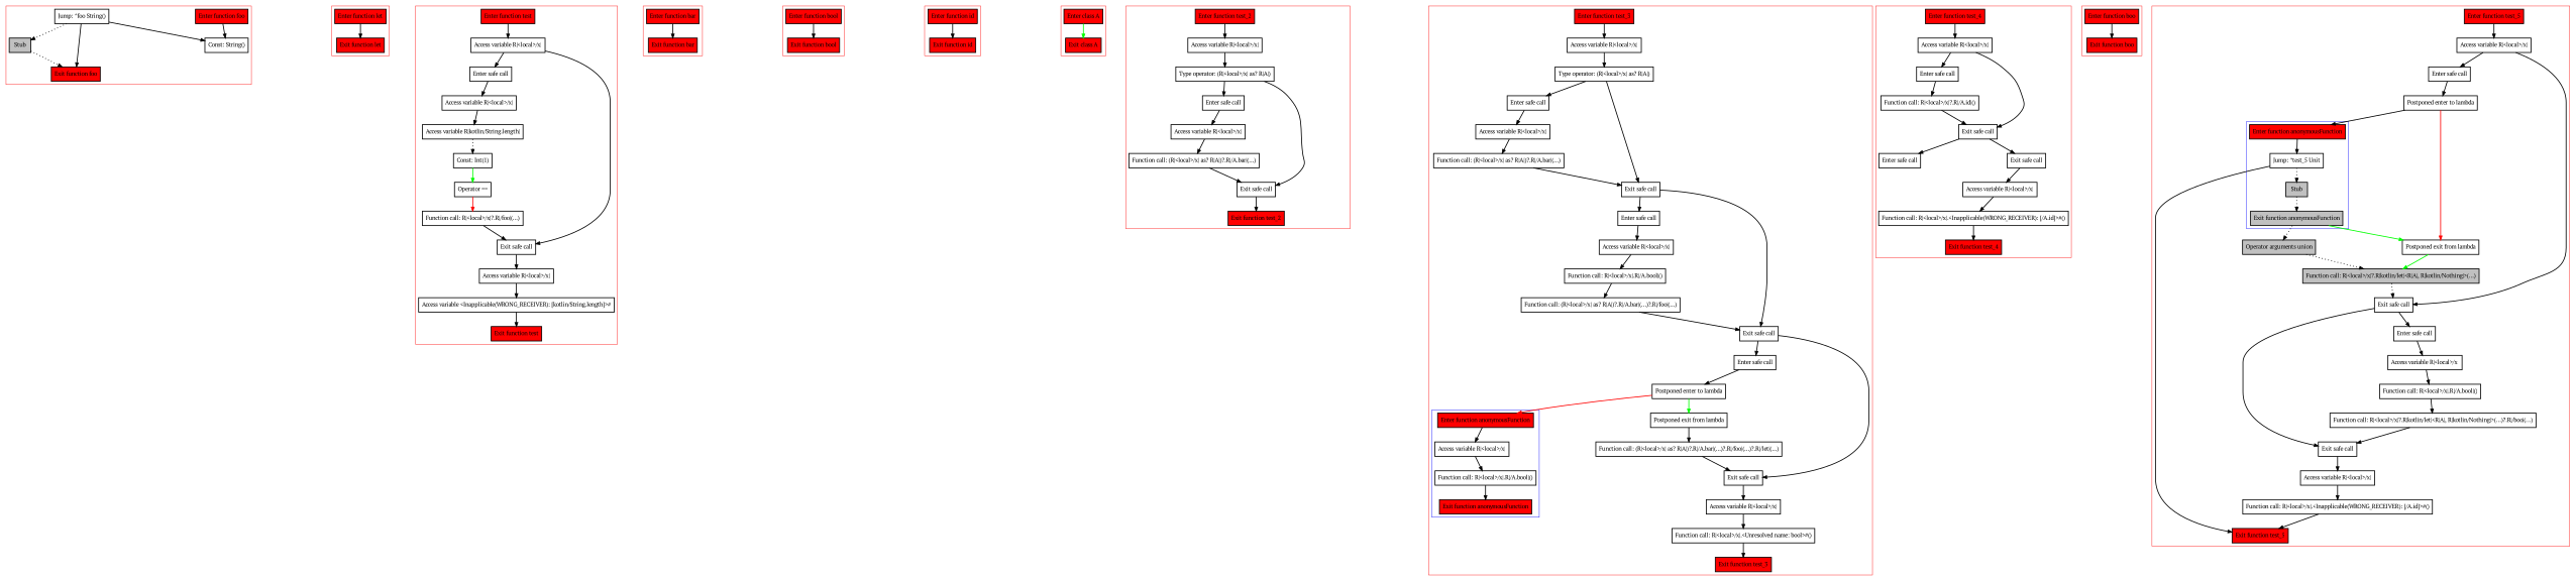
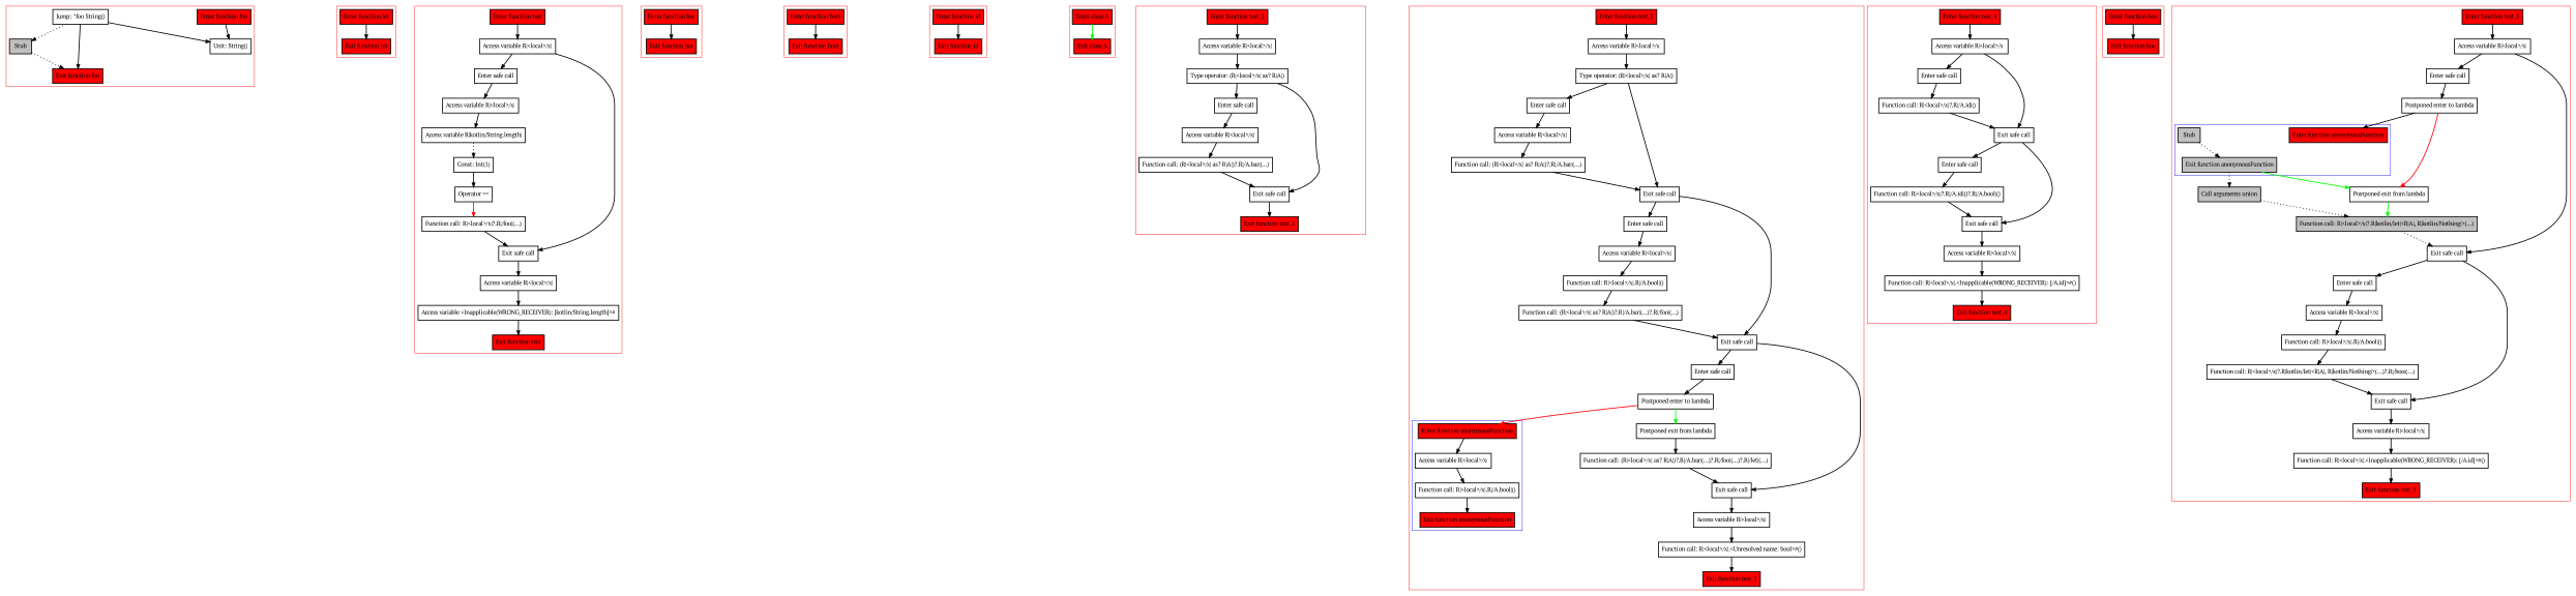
  digraph {
    fontname="PT Serif"
    nodesep=3
    node [fontname="PT Serif" penwidth=2 shape=box]
    edge [fontname="PT Serif" penwidth=2]
    n1 [fillcolor=red label="Enter function foo" style=filled]
-   n2 [label="Const: String()"]
+   n2 [label="Unit: String()"]
    n3 [label="Jump: ^foo String()"]
    n4 [fillcolor=gray label=Stub style=filled]
    n5 [fillcolor=red label="Exit function foo" style=filled]
    n6 [fillcolor=red label="Enter function let" style=filled]
    n7 [fillcolor=red label="Exit function let" style=filled]
    n8 [fillcolor=red label="Enter function test" style=filled]
    n9 [label="Access variable R|<local>/x|"]
    n10 [label="Enter safe call"]
    n11 [label="Access variable R|<local>/x|"]
    n12 [label="Access variable R|kotlin/String.length|"]
    n13 [label="Const: Int(1)"]
    n14 [label="Operator =="]
    n15 [label="Function call: R|<local>/x|?.R|/foo|(...)"]
    n16 [label="Exit safe call"]
    n17 [label="Access variable R|<local>/x|"]
    n18 [label="Access variable <Inapplicable(WRONG_RECEIVER): [kotlin/String.length]>#"]
    n19 [fillcolor=red label="Exit function test" style=filled]
    n20 [fillcolor=red label="Enter function bar" style=filled]
    n21 [fillcolor=red label="Exit function bar" style=filled]
    n22 [fillcolor=red label="Enter function bool" style=filled]
    n23 [fillcolor=red label="Exit function bool" style=filled]
    n24 [fillcolor=red label="Enter function id" style=filled]
    n25 [fillcolor=red label="Exit function id" style=filled]
    n26 [fillcolor=red label="Enter class A" style=filled]
    n27 [fillcolor=red label="Exit class A" style=filled]
    n28 [fillcolor=red label="Enter function test_2" style=filled]
    n29 [label="Access variable R|<local>/x|"]
    n30 [label="Type operator: (R|<local>/x| as? R|A|)"]
    n31 [label="Enter safe call"]
    n32 [label="Access variable R|<local>/x|"]
    n33 [label="Function call: (R|<local>/x| as? R|A|)?.R|/A.bar|(...)"]
    n34 [label="Exit safe call"]
    n35 [fillcolor=red label="Exit function test_2" style=filled]
    n36 [fillcolor=red label="Enter function anonymousFunction" style=filled]
    n37 [label="Access variable R|<local>/x|"]
    n38 [label="Function call: R|<local>/x|.R|/A.bool|()"]
    n39 [fillcolor=red label="Exit function anonymousFunction" style=filled]
    n40 [fillcolor=red label="Enter function test_3" style=filled]
    n41 [label="Access variable R|<local>/x|"]
    n42 [label="Type operator: (R|<local>/x| as? R|A|)"]
    n43 [label="Enter safe call"]
    n44 [label="Access variable R|<local>/x|"]
    n45 [label="Function call: (R|<local>/x| as? R|A|)?.R|/A.bar|(...)"]
    n46 [label="Exit safe call"]
    n47 [label="Enter safe call"]
    n48 [label="Access variable R|<local>/x|"]
    n49 [label="Function call: R|<local>/x|.R|/A.bool|()"]
    n50 [label="Function call: (R|<local>/x| as? R|A|)?.R|/A.bar|(...)?.R|/foo|(...)"]
    n51 [label="Exit safe call"]
    n52 [label="Enter safe call"]
    n53 [label="Postponed enter to lambda"]
    n54 [label="Postponed exit from lambda"]
    n55 [label="Function call: (R|<local>/x| as? R|A|)?.R|/A.bar|(...)?.R|/foo|(...)?.R|/let|(...)"]
    n56 [label="Exit safe call"]
    n57 [label="Access variable R|<local>/x|"]
    n58 [label="Function call: R|<local>/x|.<Unresolved name: bool>#()"]
    n59 [fillcolor=red label="Exit function test_3" style=filled]
    n60 [fillcolor=red label="Enter function test_4" style=filled]
    n61 [label="Access variable R|<local>/x|"]
    n62 [label="Enter safe call"]
    n63 [label="Function call: R|<local>/x|?.R|/A.id|()"]
    n64 [label="Exit safe call"]
    n65 [label="Enter safe call"]
+   n66 [label="Function call: R|<local>/x|?.R|/A.id|()?.R|/A.bool|()"]
    n67 [label="Exit safe call"]
    n68 [label="Access variable R|<local>/x|"]
    n69 [label="Function call: R|<local>/x|.<Inapplicable(WRONG_RECEIVER): [/A.id]>#()"]
    n70 [fillcolor=red label="Exit function test_4" style=filled]
    n71 [fillcolor=red label="Enter function boo" style=filled]
    n72 [fillcolor=red label="Exit function boo" style=filled]
    n73 [fillcolor=red label="Enter function anonymousFunction" style=filled]
-   n74 [label="Jump: ^test_5 Unit"]
    n75 [fillcolor=gray label=Stub style=filled]
    n76 [fillcolor=gray label="Exit function anonymousFunction" style=filled]
    n77 [fillcolor=red label="Enter function test_5" style=filled]
    n78 [label="Access variable R|<local>/x|"]
    n79 [label="Enter safe call"]
    n80 [label="Postponed enter to lambda"]
-   n81 [fillcolor=gray label="Operator arguments union" style=filled]
+   n81 [fillcolor=gray label="Call arguments union" style=filled]
    n82 [label="Postponed exit from lambda"]
    n83 [fillcolor=gray label="Function call: R|<local>/x|?.R|kotlin/let|<R|A|, R|kotlin/Nothing|>(...)" style=filled]
    n84 [label="Exit safe call"]
    n85 [label="Enter safe call"]
    n86 [label="Access variable R|<local>/x|"]
    n87 [label="Function call: R|<local>/x|.R|/A.bool|()"]
    n88 [label="Function call: R|<local>/x|?.R|kotlin/let|<R|A|, R|kotlin/Nothing|>(...)?.R|/boo|(...)"]
    n89 [label="Exit safe call"]
    n90 [label="Access variable R|<local>/x|"]
    n91 [label="Function call: R|<local>/x|.<Inapplicable(WRONG_RECEIVER): [/A.id]>#()"]
    n92 [fillcolor=red label="Exit function test_5" style=filled]
    subgraph cluster_1 {
      color=red
      n1
      n2
      n3
      n4
      n5
    }
    subgraph cluster_2 {
      color=red
      n6
      n7
    }
    subgraph cluster_3 {
      color=red
      n8
      n9
      n10
      n11
      n12
      n13
      n14
      n15
      n16
      n17
      n18
      n19
    }
    subgraph cluster_4 {
      color=red
      n20
      n21
    }
    subgraph cluster_5 {
      color=red
      n22
      n23
    }
    subgraph cluster_6 {
      color=red
      n24
      n25
    }
    subgraph cluster_7 {
      color=red
      n26
      n27
    }
    subgraph cluster_8 {
      color=red
      n28
      n29
      n30
      n31
      n32
      n33
      n34
      n35
    }
    subgraph cluster_9 {
      color=red
      n40
      n41
      n42
      n43
      n44
      n45
      n46
      n47
      n48
      n49
      n50
      n51
      n52
      n53
      n54
      n55
      n56
      n57
      n58
      n59
      subgraph cluster_10 {
        color=blue
        n36
        n37
        n38
        n39
      }
    }
    subgraph cluster_11 {
      color=red
      n60
      n61
      n62
      n63
      n64
      n65
+     n66
      n67
      n68
      n69
      n70
    }
    subgraph cluster_12 {
      color=red
      n71
      n72
    }
    subgraph cluster_13 {
      color=red
      n77
      n78
      n79
      n80
      n81
      n82
      n83
      n84
      n85
      n86
      n87
      n88
      n89
      n90
      n91
      n92
      subgraph cluster_14 {
        color=blue
        n73
-       n74
        n75
        n76
      }
    }
    n1 -> n2
    n3 -> n2
    n3 -> n4 [style=dotted]
    n3 -> n5
    n4 -> n5 [style=dotted]
    n6 -> n7
    n8 -> n9
    n9 -> n10
    n9 -> n16
    n10 -> n11
    n11 -> n12
    n12 -> n13 [style=dotted]
-   n13 -> n14 [color=green]
+   n13 -> n14
    n14 -> n15 [color=red]
    n15 -> n16
    n16 -> n17
    n17 -> n18
    n18 -> n19
    n20 -> n21
    n22 -> n23
    n24 -> n25
    n26 -> n27 [color=green]
    n28 -> n29
    n29 -> n30
    n30 -> n31
    n30 -> n34
    n31 -> n32
    n32 -> n33
    n33 -> n34
    n34 -> n35
    n36 -> n37
    n37 -> n38
    n38 -> n39
    n40 -> n41
    n41 -> n42
    n42 -> n43
    n42 -> n46
    n43 -> n44
    n44 -> n45
    n45 -> n46
    n46 -> n47
    n46 -> n51
    n47 -> n48
    n48 -> n49
    n49 -> n50
    n50 -> n51
    n51 -> n52
    n51 -> n56
    n52 -> n53
    n53 -> n36 [color=red]
    n53 -> n54 [color=green]
    n54 -> n55
    n55 -> n56
    n56 -> n57
    n57 -> n58
    n58 -> n59
    n60 -> n61
    n61 -> n62
    n61 -> n64
    n62 -> n63
    n63 -> n64
    n64 -> n65
    n64 -> n67
+   n65 -> n66
+   n66 -> n67
    n67 -> n68
    n68 -> n69
    n69 -> n70
    n71 -> n72
-   n73 -> n74
-   n74 -> n75 [style=dotted]
-   n74 -> n92
    n75 -> n76 [style=dotted]
    n76 -> n81 [style=dotted]
    n76 -> n82 [color=green]
    n77 -> n78
    n78 -> n79
    n78 -> n84
    n79 -> n80
    n80 -> n73
    n80 -> n82 [color=red]
    n81 -> n83 [style=dotted]
    n82 -> n83 [color=green]
    n83 -> n84 [style=dotted]
    n84 -> n85
    n84 -> n89
    n85 -> n86
    n86 -> n87
    n87 -> n88
    n88 -> n89
    n89 -> n90
    n90 -> n91
    n91 -> n92
  }
